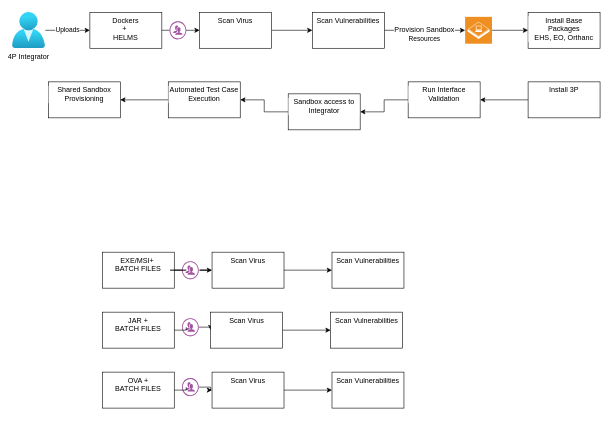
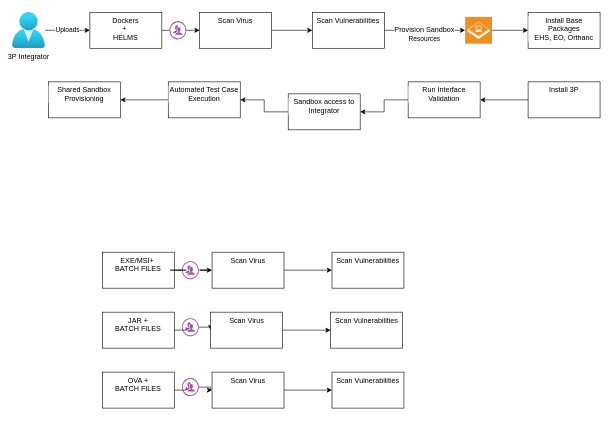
  <mxCell id="0" />
  <mxCell id="1" parent="0" />
  <mxCell id="2" value="Uploads" style="edgeStyle=orthogonalEdgeStyle;rounded=0;orthogonalLoop=1;jettySize=auto;html=1;" edge="1" parent="1" source="3" target="5"><mxGeometry relative="1" as="geometry" /></mxCell>
- <mxCell id="3" value="4P Integrator" style="aspect=fixed;html=1;points=[];align=center;image;fontSize=12;image=img/lib/azure2/identity/Users.svg;" vertex="1" parent="1"><mxGeometry x="20" y="20" width="54.86" height="60" as="geometry" /></mxCell>
+ <mxCell id="3" value="3P Integrator" style="aspect=fixed;html=1;points=[];align=center;image;fontSize=12;image=img/lib/azure2/identity/Users.svg;" vertex="1" parent="1"><mxGeometry x="20" y="20" width="54.86" height="60" as="geometry" /></mxCell>
  <mxCell id="4" value="" style="edgeStyle=orthogonalEdgeStyle;rounded=0;orthogonalLoop=1;jettySize=auto;html=1;" edge="1" parent="1" source="5" target="7"><mxGeometry relative="1" as="geometry" /></mxCell>
  <mxCell id="5" value="Dockers&lt;br&gt;+&amp;nbsp;&lt;br&gt;HELMS" style="whiteSpace=wrap;html=1;verticalAlign=top;labelBackgroundColor=default;" vertex="1" parent="1"><mxGeometry x="149.29" y="20" width="120" height="60" as="geometry" /></mxCell>
  <mxCell id="6" value="" style="edgeStyle=orthogonalEdgeStyle;rounded=0;orthogonalLoop=1;jettySize=auto;html=1;" edge="1" parent="1" source="7" target="15"><mxGeometry relative="1" as="geometry" /></mxCell>
  <mxCell id="7" value="Scan Virus" style="whiteSpace=wrap;html=1;verticalAlign=top;labelBackgroundColor=default;" vertex="1" parent="1"><mxGeometry x="332.29" y="20" width="120" height="60" as="geometry" /></mxCell>
  <mxCell id="8" value="" style="edgeStyle=orthogonalEdgeStyle;rounded=0;orthogonalLoop=1;jettySize=auto;html=1;startArrow=none;" edge="1" parent="1" source="20" target="17"><mxGeometry relative="1" as="geometry" /></mxCell>
  <mxCell id="9" value="EXE/MSI+&amp;nbsp;&lt;br&gt;BATCH FILES" style="whiteSpace=wrap;html=1;verticalAlign=top;labelBackgroundColor=default;" vertex="1" parent="1"><mxGeometry x="170" y="420" width="120" height="60" as="geometry" /></mxCell>
  <mxCell id="10" value="" style="edgeStyle=orthogonalEdgeStyle;rounded=0;orthogonalLoop=1;jettySize=auto;html=1;startArrow=none;" edge="1" parent="1" source="30" target="23"><mxGeometry relative="1" as="geometry" /></mxCell>
  <mxCell id="11" value="JAR + &lt;br&gt;BATCH FILES" style="whiteSpace=wrap;html=1;verticalAlign=top;labelBackgroundColor=default;" vertex="1" parent="1"><mxGeometry x="170" y="520" width="120" height="60" as="geometry" /></mxCell>
  <mxCell id="12" value="" style="edgeStyle=orthogonalEdgeStyle;rounded=0;orthogonalLoop=1;jettySize=auto;html=1;startArrow=none;" edge="1" parent="1" source="32" target="25"><mxGeometry relative="1" as="geometry" /></mxCell>
  <mxCell id="13" value="OVA + &lt;br&gt;BATCH FILES" style="whiteSpace=wrap;html=1;verticalAlign=top;labelBackgroundColor=default;" vertex="1" parent="1"><mxGeometry x="170" y="620" width="120" height="60" as="geometry" /></mxCell>
  <mxCell id="14" value="&lt;br&gt;&lt;span style=&quot;color: rgb(0, 0, 0); font-family: Helvetica; font-size: 12px; font-style: normal; font-variant-ligatures: normal; font-variant-caps: normal; font-weight: 400; letter-spacing: normal; orphans: 2; text-align: center; text-indent: 0px; text-transform: none; widows: 2; word-spacing: 0px; -webkit-text-stroke-width: 0px; background-color: rgb(255, 255, 255); text-decoration-thickness: initial; text-decoration-style: initial; text-decoration-color: initial; float: none; display: inline !important;&quot;&gt;Provision Sandbox&lt;/span&gt;&lt;br style=&quot;color: rgb(0, 0, 0); font-family: Helvetica; font-size: 12px; font-style: normal; font-variant-ligatures: normal; font-variant-caps: normal; font-weight: 400; letter-spacing: normal; orphans: 2; text-align: center; text-indent: 0px; text-transform: none; widows: 2; word-spacing: 0px; -webkit-text-stroke-width: 0px; text-decoration-thickness: initial; text-decoration-style: initial; text-decoration-color: initial;&quot;&gt;Resources" style="edgeStyle=orthogonalEdgeStyle;rounded=0;orthogonalLoop=1;jettySize=auto;html=1;" edge="1" parent="1" source="15" target="29"><mxGeometry relative="1" as="geometry"><mxPoint x="790" y="50" as="targetPoint" /></mxGeometry></mxCell>
  <mxCell id="15" value="Scan Vulnerabilities" style="whiteSpace=wrap;html=1;verticalAlign=top;labelBackgroundColor=default;" vertex="1" parent="1"><mxGeometry x="520.29" y="20" width="120" height="60" as="geometry" /></mxCell>
  <mxCell id="16" value="" style="edgeStyle=orthogonalEdgeStyle;rounded=0;orthogonalLoop=1;jettySize=auto;html=1;" edge="1" parent="1" source="17" target="18"><mxGeometry relative="1" as="geometry" /></mxCell>
  <mxCell id="17" value="Scan Virus" style="whiteSpace=wrap;html=1;verticalAlign=top;labelBackgroundColor=default;" vertex="1" parent="1"><mxGeometry x="353" y="420" width="120" height="60" as="geometry" /></mxCell>
  <mxCell id="18" value="Scan Vulnerabilities" style="whiteSpace=wrap;html=1;verticalAlign=top;labelBackgroundColor=default;" vertex="1" parent="1"><mxGeometry x="553" y="420" width="120" height="60" as="geometry" /></mxCell>
  <mxCell id="19" value="" style="verticalLabelPosition=bottom;sketch=0;html=1;fillColor=#A153A0;strokeColor=#ffffff;verticalAlign=top;align=center;points=[[0,0.5,0],[0.125,0.25,0],[0.25,0,0],[0.5,0,0],[0.75,0,0],[0.875,0.25,0],[1,0.5,0],[0.875,0.75,0],[0.75,1,0],[0.5,1,0],[0.125,0.75,0]];pointerEvents=1;shape=mxgraph.cisco_safe.compositeIcon;bgIcon=ellipse;resIcon=mxgraph.cisco_safe.design.users;" vertex="1" parent="1"><mxGeometry x="282.29" y="35" width="27.71" height="30" as="geometry" /></mxCell>
  <mxCell id="20" value="" style="verticalLabelPosition=bottom;sketch=0;html=1;fillColor=#A153A0;strokeColor=#ffffff;verticalAlign=top;align=center;points=[[0,0.5,0],[0.125,0.25,0],[0.25,0,0],[0.5,0,0],[0.75,0,0],[0.875,0.25,0],[1,0.5,0],[0.875,0.75,0],[0.75,1,0],[0.5,1,0],[0.125,0.75,0]];pointerEvents=1;shape=mxgraph.cisco_safe.compositeIcon;bgIcon=ellipse;resIcon=mxgraph.cisco_safe.design.users;" vertex="1" parent="1"><mxGeometry x="303" y="435" width="27.71" height="30" as="geometry" /></mxCell>
  <mxCell id="21" value="" style="edgeStyle=orthogonalEdgeStyle;rounded=0;orthogonalLoop=1;jettySize=auto;html=1;endArrow=none;" edge="1" parent="1" source="9" target="20"><mxGeometry relative="1" as="geometry"><mxPoint x="290" y="450" as="sourcePoint" /><mxPoint x="353" y="450" as="targetPoint" /></mxGeometry></mxCell>
  <mxCell id="22" value="" style="edgeStyle=orthogonalEdgeStyle;rounded=0;orthogonalLoop=1;jettySize=auto;html=1;" edge="1" parent="1" source="23" target="26"><mxGeometry relative="1" as="geometry" /></mxCell>
  <mxCell id="23" value="&lt;span style=&quot;&quot;&gt;Scan Virus&lt;/span&gt;" style="whiteSpace=wrap;html=1;verticalAlign=top;labelBackgroundColor=default;" vertex="1" parent="1"><mxGeometry x="350.71" y="520" width="120" height="60" as="geometry" /></mxCell>
  <mxCell id="24" value="" style="edgeStyle=orthogonalEdgeStyle;rounded=0;orthogonalLoop=1;jettySize=auto;html=1;" edge="1" parent="1" source="25" target="27"><mxGeometry relative="1" as="geometry" /></mxCell>
  <mxCell id="25" value="Scan Virus" style="whiteSpace=wrap;html=1;verticalAlign=top;labelBackgroundColor=default;" vertex="1" parent="1"><mxGeometry x="353" y="620" width="120" height="60" as="geometry" /></mxCell>
  <mxCell id="26" value="Scan Vulnerabilities" style="whiteSpace=wrap;html=1;verticalAlign=top;labelBackgroundColor=default;" vertex="1" parent="1"><mxGeometry x="550.71" y="520" width="120" height="60" as="geometry" /></mxCell>
  <mxCell id="27" value="Scan Vulnerabilities" style="whiteSpace=wrap;html=1;verticalAlign=top;labelBackgroundColor=default;" vertex="1" parent="1"><mxGeometry x="553" y="620" width="120" height="60" as="geometry" /></mxCell>
  <mxCell id="28" value="" style="edgeStyle=orthogonalEdgeStyle;rounded=0;orthogonalLoop=1;jettySize=auto;html=1;" edge="1" parent="1" source="29" target="34"><mxGeometry relative="1" as="geometry" /></mxCell>
  <mxCell id="29" value="" style="shadow=0;dashed=0;html=1;strokeColor=none;fillColor=#EF8F21;labelPosition=center;verticalLabelPosition=bottom;verticalAlign=top;align=center;outlineConnect=0;shape=mxgraph.veeam.2d.on_demand_sandbox;" vertex="1" parent="1"><mxGeometry x="775" y="27.6" width="44.8" height="44.8" as="geometry" /></mxCell>
  <mxCell id="30" value="" style="verticalLabelPosition=bottom;sketch=0;html=1;fillColor=#A153A0;strokeColor=#ffffff;verticalAlign=top;align=center;points=[[0,0.5,0],[0.125,0.25,0],[0.25,0,0],[0.5,0,0],[0.75,0,0],[0.875,0.25,0],[1,0.5,0],[0.875,0.75,0],[0.75,1,0],[0.5,1,0],[0.125,0.75,0]];pointerEvents=1;shape=mxgraph.cisco_safe.compositeIcon;bgIcon=ellipse;resIcon=mxgraph.cisco_safe.design.users;" vertex="1" parent="1"><mxGeometry x="303" y="530" width="27.71" height="30" as="geometry" /></mxCell>
  <mxCell id="31" value="" style="edgeStyle=orthogonalEdgeStyle;rounded=0;orthogonalLoop=1;jettySize=auto;html=1;endArrow=none;" edge="1" parent="1" source="11" target="30"><mxGeometry relative="1" as="geometry"><mxPoint x="290" y="550" as="sourcePoint" /><mxPoint x="350.71" y="550" as="targetPoint" /></mxGeometry></mxCell>
  <mxCell id="32" value="" style="verticalLabelPosition=bottom;sketch=0;html=1;fillColor=#A153A0;strokeColor=#ffffff;verticalAlign=top;align=center;points=[[0,0.5,0],[0.125,0.25,0],[0.25,0,0],[0.5,0,0],[0.75,0,0],[0.875,0.25,0],[1,0.5,0],[0.875,0.75,0],[0.75,1,0],[0.5,1,0],[0.125,0.75,0]];pointerEvents=1;shape=mxgraph.cisco_safe.compositeIcon;bgIcon=ellipse;resIcon=mxgraph.cisco_safe.design.users;" vertex="1" parent="1"><mxGeometry x="303" y="630" width="27.71" height="30" as="geometry" /></mxCell>
  <mxCell id="33" value="" style="edgeStyle=orthogonalEdgeStyle;rounded=0;orthogonalLoop=1;jettySize=auto;html=1;endArrow=none;" edge="1" parent="1" source="13" target="32"><mxGeometry relative="1" as="geometry"><mxPoint x="290" y="650" as="sourcePoint" /><mxPoint x="353" y="650" as="targetPoint" /></mxGeometry></mxCell>
  <mxCell id="34" value="Install Base Packages&lt;br&gt;EHS, EO, Orthanc" style="whiteSpace=wrap;html=1;verticalAlign=top;labelBackgroundColor=default;" vertex="1" parent="1"><mxGeometry x="880" y="20" width="120" height="60" as="geometry" /></mxCell>
  <mxCell id="35" value="" style="edgeStyle=orthogonalEdgeStyle;rounded=0;orthogonalLoop=1;jettySize=auto;html=1;" edge="1" parent="1" source="36" target="38"><mxGeometry relative="1" as="geometry" /></mxCell>
  <mxCell id="36" value="Install 3P" style="whiteSpace=wrap;html=1;verticalAlign=top;labelBackgroundColor=default;" vertex="1" parent="1"><mxGeometry x="880" y="136" width="120" height="60" as="geometry" /></mxCell>
  <mxCell id="37" value="" style="edgeStyle=orthogonalEdgeStyle;rounded=0;orthogonalLoop=1;jettySize=auto;html=1;" edge="1" parent="1" source="38" target="40"><mxGeometry relative="1" as="geometry" /></mxCell>
  <mxCell id="38" value="Run Interface Validation" style="whiteSpace=wrap;html=1;verticalAlign=top;labelBackgroundColor=default;" vertex="1" parent="1"><mxGeometry x="680" y="136" width="120" height="60" as="geometry" /></mxCell>
  <mxCell id="39" value="" style="edgeStyle=orthogonalEdgeStyle;rounded=0;orthogonalLoop=1;jettySize=auto;html=1;" edge="1" parent="1" source="40" target="42"><mxGeometry relative="1" as="geometry" /></mxCell>
  <mxCell id="40" value="Sandbox access to Integrator" style="whiteSpace=wrap;html=1;verticalAlign=top;labelBackgroundColor=default;" vertex="1" parent="1"><mxGeometry x="480" y="156" width="120" height="60" as="geometry" /></mxCell>
  <mxCell id="41" value="" style="edgeStyle=orthogonalEdgeStyle;rounded=0;orthogonalLoop=1;jettySize=auto;html=1;" edge="1" parent="1" source="42" target="43"><mxGeometry relative="1" as="geometry" /></mxCell>
  <mxCell id="42" value="Automated Test Case Execution" style="whiteSpace=wrap;html=1;verticalAlign=top;labelBackgroundColor=default;" vertex="1" parent="1"><mxGeometry x="280" y="136" width="120" height="60" as="geometry" /></mxCell>
  <mxCell id="43" value="Shared Sandbox Provisioning" style="whiteSpace=wrap;html=1;verticalAlign=top;labelBackgroundColor=default;" vertex="1" parent="1"><mxGeometry x="80" y="136" width="120" height="60" as="geometry" /></mxCell>
